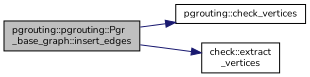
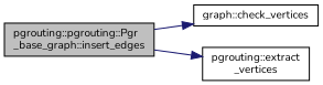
  digraph {
    fontname=Nunito
    rankdir=LR
    node [color=black fillcolor=white fontname=Nunito fontsize=10 shape=record style=filled]
    edge [color=midnightblue fontname=Nunito fontsize=10 labelfontname=Helvetica labelfontsize=10 style=solid]
    n1 [fillcolor=grey75 fontcolor=black height=0.2 label="pgrouting::pgrouting::Pgr\l_base_graph::insert_edges" width=0.4]
-   n2 [height=0.2 label="pgrouting::check_vertices" width=0.4]
-   n3 [height=0.2 label="check::extract\l_vertices" width=0.4]
+   n2 [height=0.2 label="graph::check_vertices" width=0.4]
+   n3 [height=0.2 label="pgrouting::extract\l_vertices" width=0.4]
    n1 -> n2
    n1 -> n3
  }
